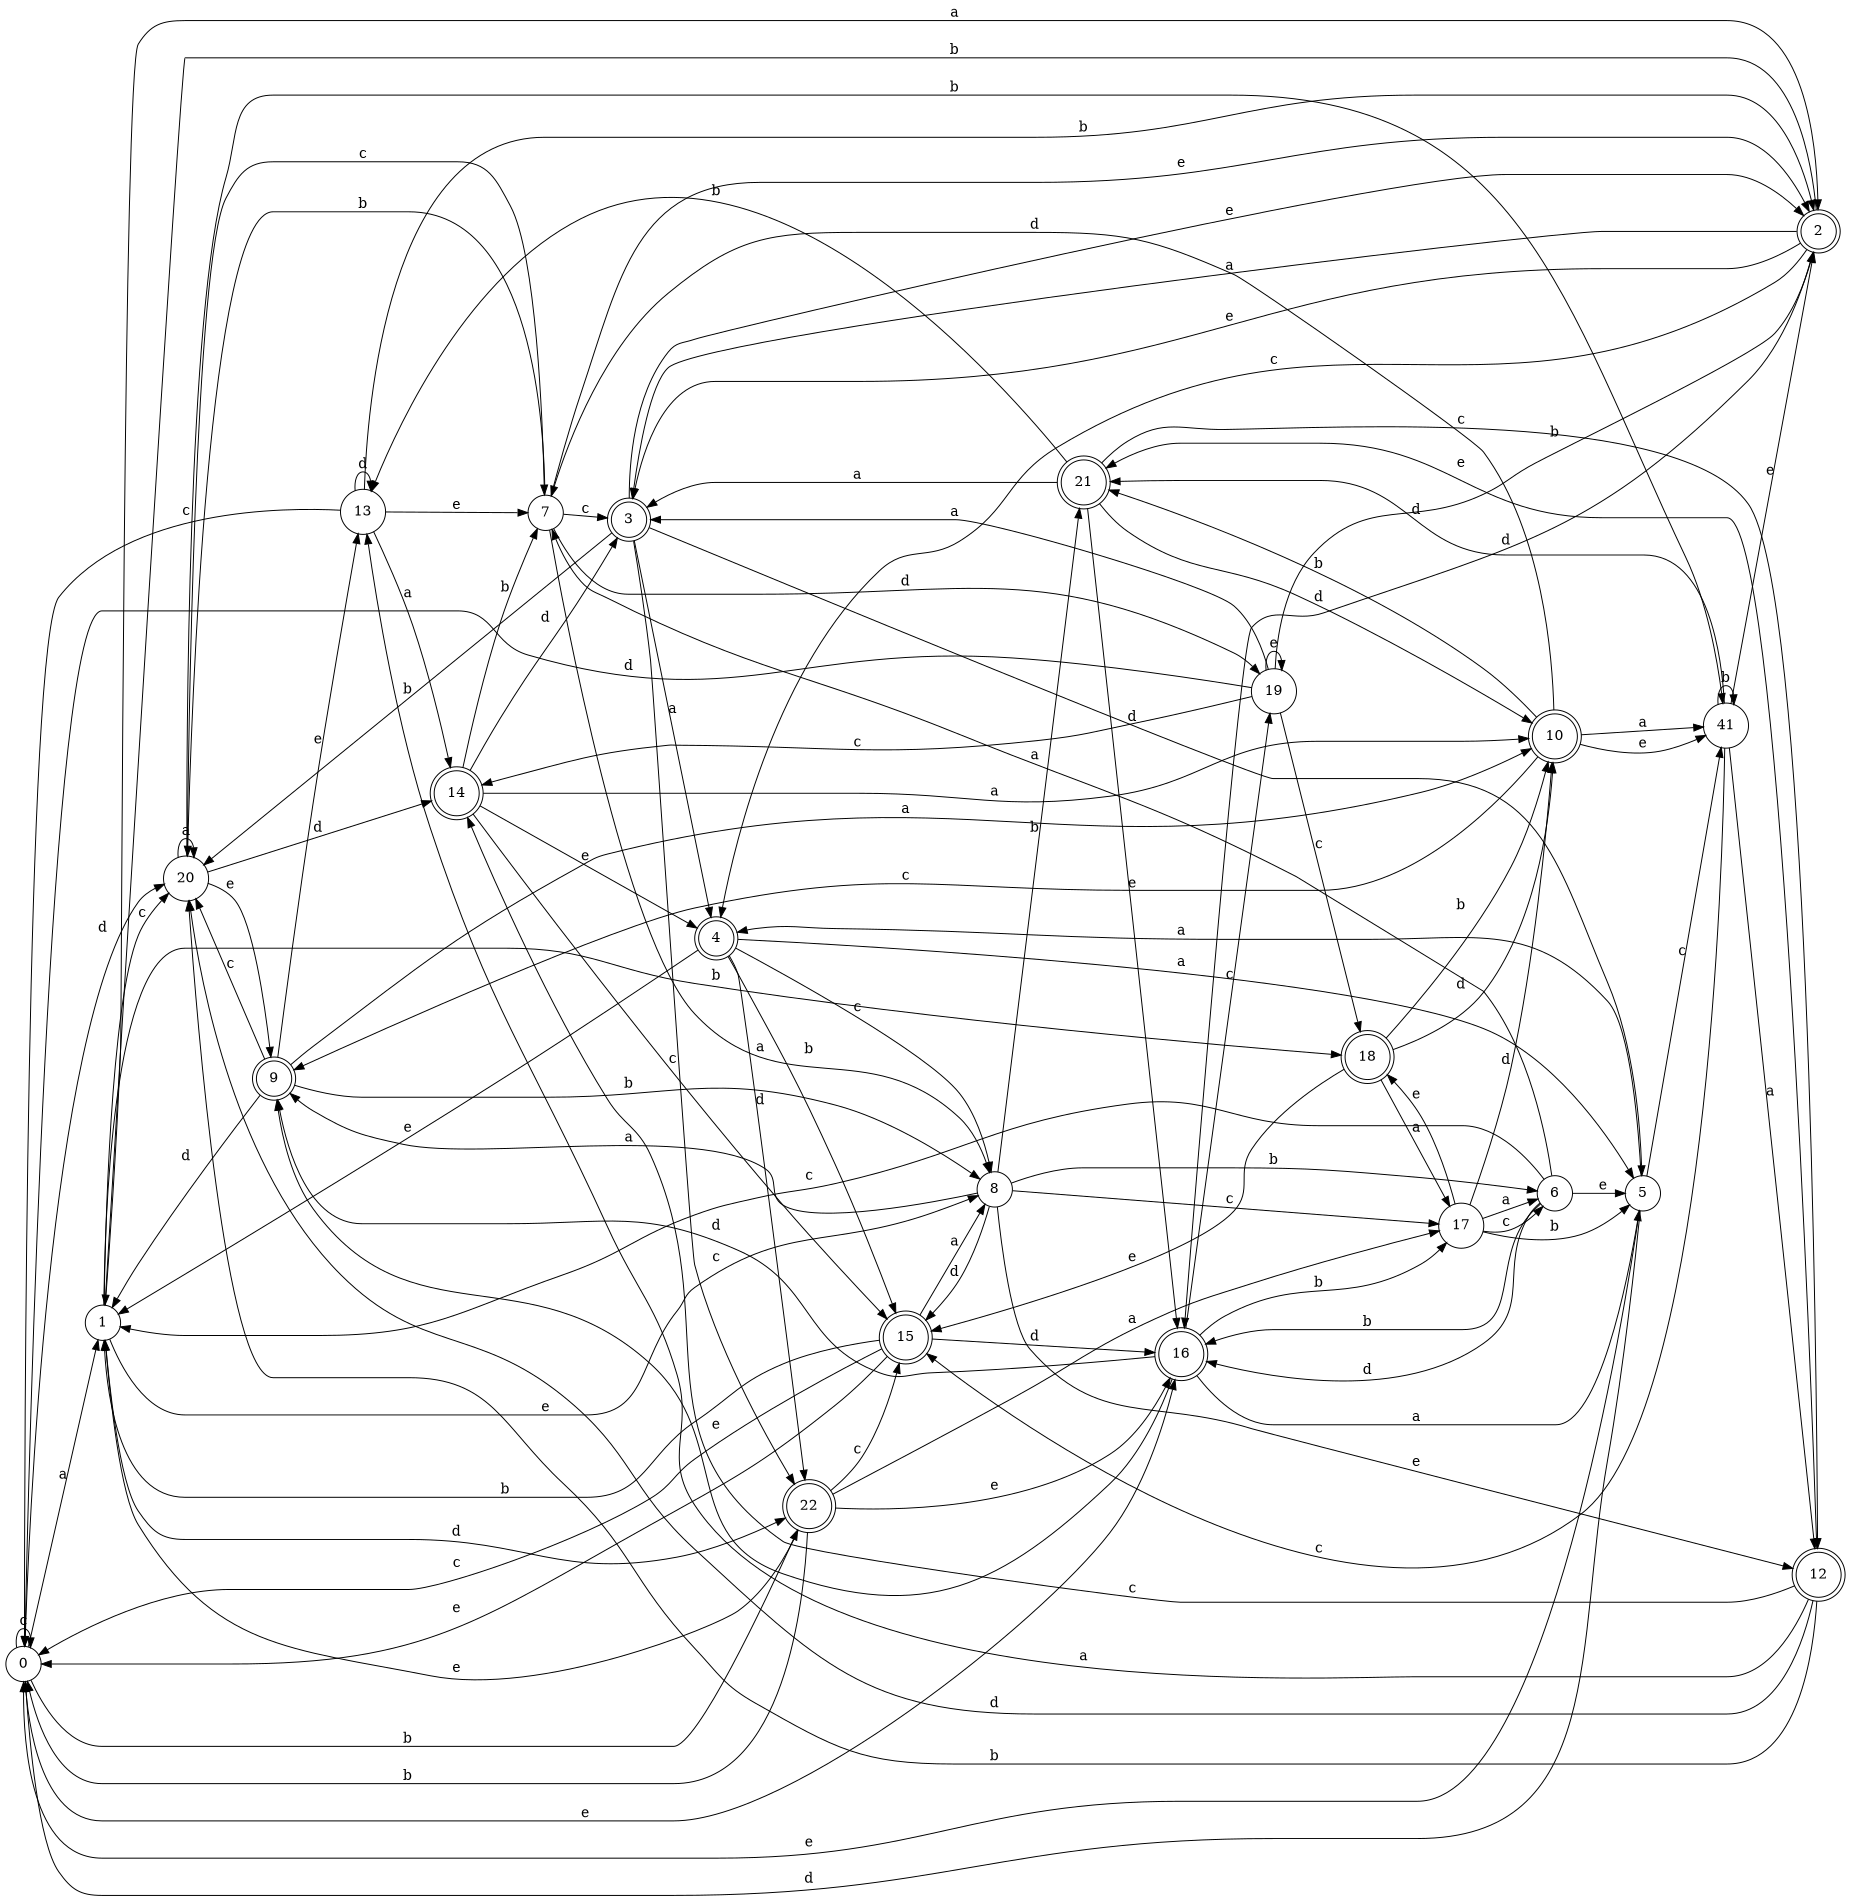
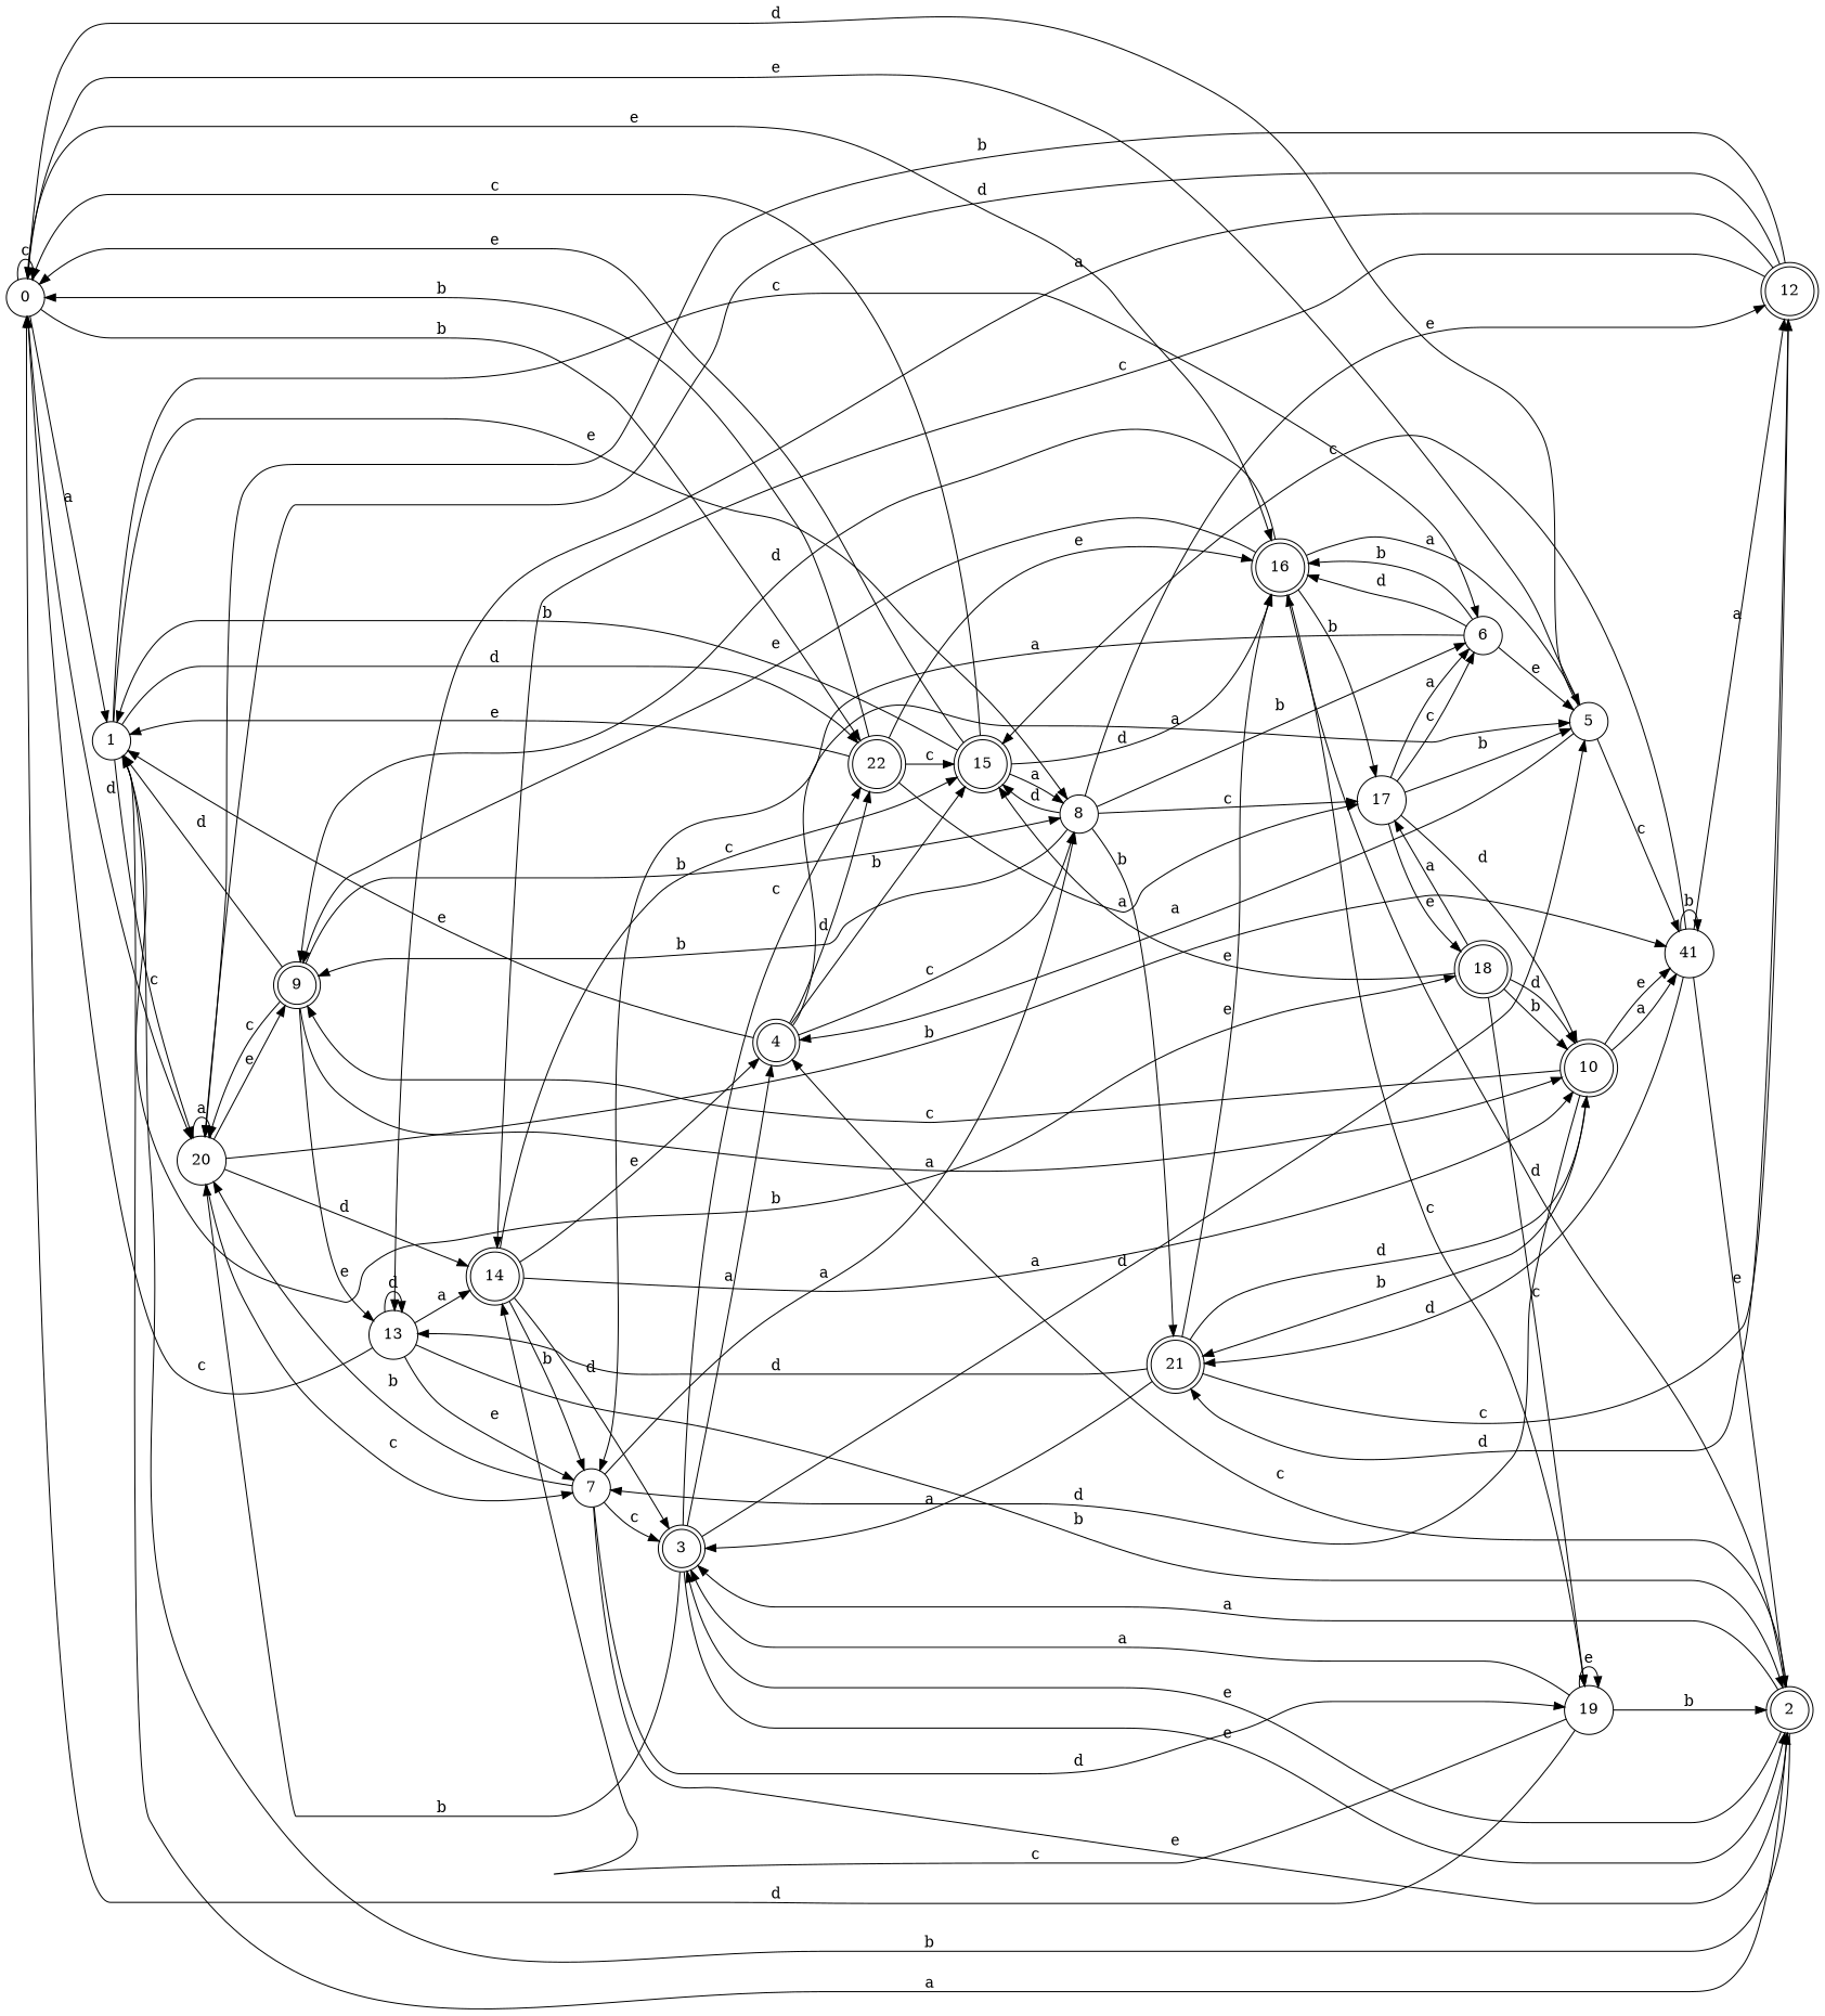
  digraph {
    rankdir=LR
    node [color=black fillcolor=white shape=doublecircle style=filled]
    n1 [label=0 shape=circle]
    n2 [label=1 shape=circle]
    n3 [label=16]
    n4 [label=20 shape=circle]
    n5 [label=22 style="rounded,filled"]
    n6 [label=2 style="rounded,filled"]
    n7 [label=8 shape=circle]
    n8 [label=18 style="rounded,filled"]
    n9 [label=5 shape=circle]
    n10 [label=19 shape=circle]
    n11 [label=9 style="rounded,filled"]
    n12 [label=17 shape=circle]
    n13 [label=41 shape=circle]
    n14 [label=7 shape=circle]
    n15 [label=14 style="rounded,filled"]
    n16 [label=15 style="rounded,filled"]
    n17 [label=3]
    n18 [label=4 style="rounded,filled"]
    n19 [label=6 shape=circle]
    n20 [label=12 style="rounded,filled"]
    n21 [label=21 style="rounded,filled"]
    n22 [label=10 style="rounded,filled"]
    n23 [label=13 shape=circle]
    n1 -> n1 [label=c]
    n1 -> n2 [label=a]
    n1 -> n3 [label=e]
    n1 -> n4 [label=d]
    n1 -> n5 [label=b]
    n2 -> n4 [label=c]
    n2 -> n5 [label=d]
    n2 -> n6 [label=a]
    n2 -> n7 [label=e]
    n2 -> n8 [label=b]
    n3 -> n9 [label=a]
    n3 -> n10 [label=c]
    n3 -> n11 [label=d]
    n3 -> n11 [label=e]
    n3 -> n12 [label=b]
    n4 -> n4 [label=a]
    n4 -> n11 [label=e]
    n4 -> n13 [label=b]
    n4 -> n14 [label=c]
    n4 -> n15 [label=d]
    n5 -> n1 [label=b]
    n5 -> n2 [label=e]
    n5 -> n3 [label=e]
    n5 -> n12 [label=a]
    n5 -> n16 [label=c]
    n6 -> n2 [label=b]
    n6 -> n3 [label=d]
    n6 -> n17 [label=a]
    n6 -> n17 [label=e]
    n6 -> n18 [label=c]
-   n7 -> n11 [label=a]
+   n7 -> n11 [label=b]
    n7 -> n12 [label=c]
    n7 -> n16 [label=d]
    n7 -> n19 [label=b]
    n7 -> n20 [label=e]
    n7 -> n21 [label=b]
-   n10 -> n8 [label=c]
+   n8 -> n10 [label=c]
    n8 -> n12 [label=a]
    n8 -> n16 [label=e]
    n8 -> n22 [label=b]
    n8 -> n22 [label=d]
    n9 -> n1 [label=d]
    n9 -> n1 [label=e]
    n9 -> n13 [label=c]
    n9 -> n18 [label=a]
    n10 -> n1 [label=d]
    n10 -> n6 [label=b]
    n10 -> n10 [label=e]
    n10 -> n15 [label=c]
    n10 -> n17 [label=a]
    n11 -> n2 [label=d]
    n11 -> n4 [label=c]
    n11 -> n7 [label=b]
    n11 -> n22 [label=a]
    n11 -> n23 [label=e]
    n12 -> n8 [label=e]
    n12 -> n9 [label=b]
    n12 -> n19 [label=a]
    n12 -> n19 [label=c]
    n12 -> n22 [label=d]
    n13 -> n6 [label=e]
    n13 -> n13 [label=b]
    n13 -> n16 [label=c]
    n13 -> n20 [label=a]
    n13 -> n21 [label=d]
    n14 -> n4 [label=b]
    n14 -> n6 [label=e]
    n14 -> n7 [label=a]
    n14 -> n10 [label=d]
    n14 -> n17 [label=c]
    n15 -> n14 [label=b]
    n15 -> n16 [label=c]
    n15 -> n17 [label=d]
    n15 -> n18 [label=e]
    n15 -> n22 [label=a]
    n16 -> n1 [label=c]
    n16 -> n1 [label=e]
    n16 -> n2 [label=b]
    n16 -> n3 [label=d]
    n16 -> n7 [label=a]
    n17 -> n4 [label=b]
    n17 -> n5 [label=c]
    n17 -> n6 [label=e]
    n17 -> n9 [label=d]
    n17 -> n18 [label=a]
    n18 -> n2 [label=e]
    n18 -> n5 [label=d]
    n18 -> n7 [label=c]
    n18 -> n9 [label=a]
    n18 -> n16 [label=b]
-   n19 -> n2 [label=c]
+   n2 -> n19 [label=c]
    n19 -> n3 [label=b]
    n19 -> n3 [label=d]
    n19 -> n9 [label=e]
    n19 -> n14 [label=a]
    n20 -> n4 [label=b]
    n20 -> n4 [label=d]
    n20 -> n15 [label=c]
-   n20 -> n21 [label=e]
+   n20 -> n21 [label=d]
    n20 -> n23 [label=a]
    n21 -> n3 [label=e]
    n21 -> n17 [label=a]
    n21 -> n20 [label=c]
    n21 -> n22 [label=d]
-   n21 -> n23 [label=b]
+   n21 -> n23 [label=d]
    n22 -> n11 [label=c]
    n22 -> n13 [label=a]
    n22 -> n13 [label=e]
    n22 -> n14 [label=d]
    n22 -> n21 [label=b]
    n23 -> n1 [label=c]
    n23 -> n6 [label=b]
    n23 -> n14 [label=e]
    n23 -> n15 [label=a]
    n23 -> n23 [label=d]
  }
